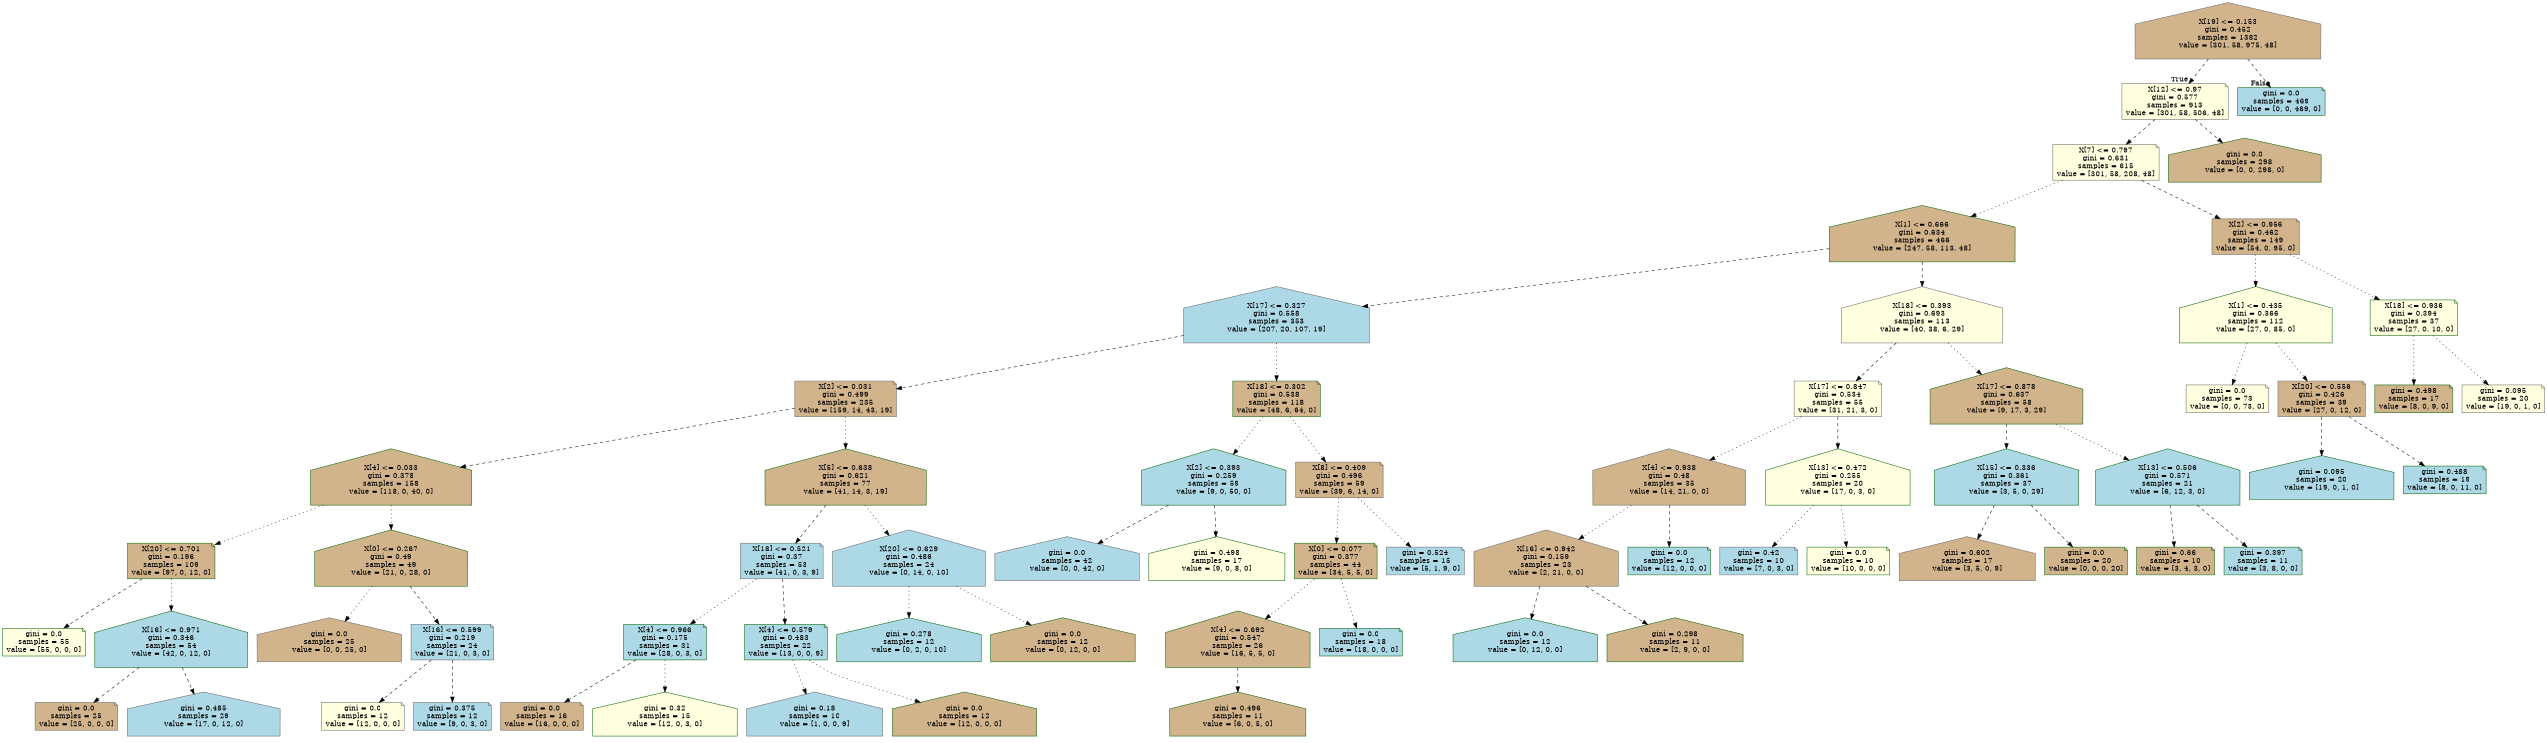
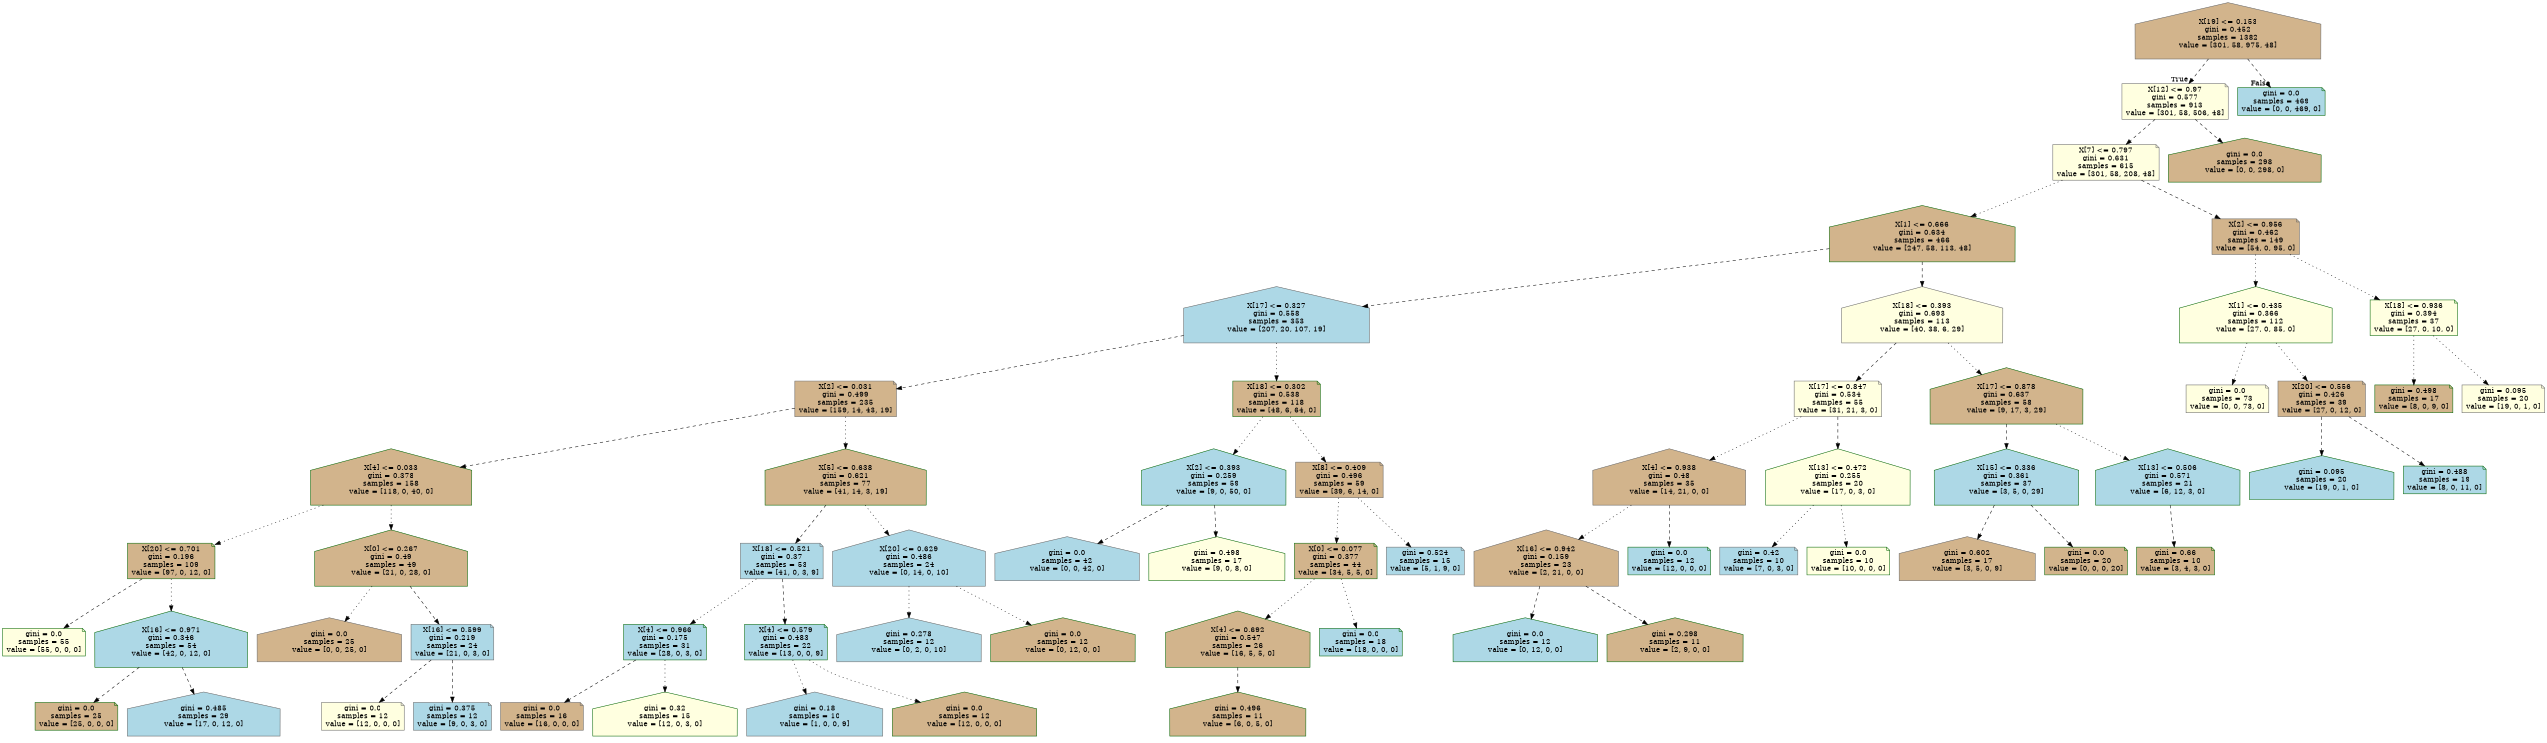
  digraph {
    node [color=darkgreen fillcolor=tan shape=house style=filled]
    edge [style=dashed]
    n1 [color=gray40 label="X[19] <= 0.153\ngini = 0.452\nsamples = 1382\nvalue = [301, 58, 975, 48]"]
    n2 [color=gray40 fillcolor=lightyellow label="X[12] <= 0.97\ngini = 0.577\nsamples = 913\nvalue = [301, 58, 506, 48]" shape=note]
    n3 [fillcolor=lightblue label="gini = 0.0\nsamples = 469\nvalue = [0, 0, 469, 0]" shape=note]
    n4 [color=gray40 fillcolor=lightyellow label="X[7] <= 0.797\ngini = 0.631\nsamples = 615\nvalue = [301, 58, 208, 48]" shape=note]
    n5 [label="gini = 0.0\nsamples = 298\nvalue = [0, 0, 298, 0]"]
    n6 [label="X[1] <= 0.666\ngini = 0.634\nsamples = 466\nvalue = [247, 58, 113, 48]"]
    n7 [color=gray40 label="X[2] <= 0.956\ngini = 0.462\nsamples = 149\nvalue = [54, 0, 95, 0]" shape=note]
    n8 [color=gray40 fillcolor=lightblue label="X[17] <= 0.327\ngini = 0.558\nsamples = 353\nvalue = [207, 20, 107, 19]"]
    n9 [color=gray40 fillcolor=lightyellow label="X[18] <= 0.393\ngini = 0.693\nsamples = 113\nvalue = [40, 38, 6, 29]"]
    n10 [fillcolor=lightyellow label="X[1] <= 0.435\ngini = 0.366\nsamples = 112\nvalue = [27, 0, 85, 0]"]
    n11 [fillcolor=lightyellow label="X[18] <= 0.936\ngini = 0.394\nsamples = 37\nvalue = [27, 0, 10, 0]" shape=note]
    n12 [color=gray40 label="X[2] <= 0.031\ngini = 0.499\nsamples = 235\nvalue = [159, 14, 43, 19]" shape=note]
    n13 [label="X[18] <= 0.302\ngini = 0.538\nsamples = 118\nvalue = [48, 6, 64, 0]" shape=note]
    n14 [color=gray40 fillcolor=lightyellow label="X[17] <= 0.847\ngini = 0.534\nsamples = 55\nvalue = [31, 21, 3, 0]" shape=note]
    n15 [label="X[17] <= 0.878\ngini = 0.637\nsamples = 58\nvalue = [9, 17, 3, 29]"]
    n16 [label="X[4] <= 0.033\ngini = 0.378\nsamples = 158\nvalue = [118, 0, 40, 0]"]
    n17 [label="X[5] <= 0.638\ngini = 0.621\nsamples = 77\nvalue = [41, 14, 3, 19]"]
    n18 [fillcolor=lightblue label="X[2] <= 0.393\ngini = 0.259\nsamples = 59\nvalue = [9, 0, 50, 0]"]
    n19 [color=gray40 label="X[8] <= 0.409\ngini = 0.496\nsamples = 59\nvalue = [39, 6, 14, 0]" shape=note]
    n20 [label="X[20] <= 0.701\ngini = 0.196\nsamples = 109\nvalue = [97, 0, 12, 0]" shape=note]
    n21 [label="X[0] <= 0.267\ngini = 0.49\nsamples = 49\nvalue = [21, 0, 28, 0]"]
    n22 [color=gray40 fillcolor=lightblue label="X[18] <= 0.521\ngini = 0.37\nsamples = 53\nvalue = [41, 0, 3, 9]" shape=note]
    n23 [color=gray40 fillcolor=lightblue label="X[20] <= 0.629\ngini = 0.486\nsamples = 24\nvalue = [0, 14, 0, 10]"]
    n24 [fillcolor=lightyellow label="gini = 0.0\nsamples = 55\nvalue = [55, 0, 0, 0]" shape=note]
    n25 [fillcolor=lightblue label="X[16] <= 0.971\ngini = 0.346\nsamples = 54\nvalue = [42, 0, 12, 0]"]
    n26 [color=gray40 label="gini = 0.0\nsamples = 25\nvalue = [0, 0, 25, 0]"]
    n27 [color=gray40 fillcolor=lightblue label="X[16] <= 0.599\ngini = 0.219\nsamples = 24\nvalue = [21, 0, 3, 0]" shape=note]
-   n28 [color=gray40 label="gini = 0.0\nsamples = 25\nvalue = [25, 0, 0, 0]" shape=note]
+   n28 [label="gini = 0.0\nsamples = 25\nvalue = [25, 0, 0, 0]" shape=note]
    n29 [color=gray40 fillcolor=lightblue label="gini = 0.485\nsamples = 29\nvalue = [17, 0, 12, 0]"]
    n30 [color=gray40 fillcolor=lightyellow label="gini = 0.0\nsamples = 12\nvalue = [12, 0, 0, 0]" shape=note]
    n31 [color=gray40 fillcolor=lightblue label="gini = 0.375\nsamples = 12\nvalue = [9, 0, 3, 0]" shape=note]
    n32 [fillcolor=lightblue label="X[4] <= 0.966\ngini = 0.175\nsamples = 31\nvalue = [28, 0, 3, 0]" shape=note]
    n33 [fillcolor=lightblue label="X[4] <= 0.579\ngini = 0.483\nsamples = 22\nvalue = [13, 0, 0, 9]" shape=note]
-   n34 [fillcolor=lightblue label="gini = 0.278\nsamples = 12\nvalue = [0, 2, 0, 10]"]
+   n34 [color=gray40 fillcolor=lightblue label="gini = 0.278\nsamples = 12\nvalue = [0, 2, 0, 10]"]
    n35 [label="gini = 0.0\nsamples = 12\nvalue = [0, 12, 0, 0]"]
    n36 [color=gray40 label="gini = 0.0\nsamples = 16\nvalue = [16, 0, 0, 0]" shape=note]
    n37 [fillcolor=lightyellow label="gini = 0.32\nsamples = 15\nvalue = [12, 0, 3, 0]"]
    n38 [color=gray40 fillcolor=lightblue label="gini = 0.18\nsamples = 10\nvalue = [1, 0, 0, 9]"]
    n39 [label="gini = 0.0\nsamples = 12\nvalue = [12, 0, 0, 0]"]
    n40 [color=gray40 fillcolor=lightblue label="gini = 0.0\nsamples = 42\nvalue = [0, 0, 42, 0]"]
    n41 [fillcolor=lightyellow label="gini = 0.498\nsamples = 17\nvalue = [9, 0, 8, 0]"]
    n42 [label="X[0] <= 0.077\ngini = 0.377\nsamples = 44\nvalue = [34, 5, 5, 0]" shape=note]
    n43 [color=gray40 fillcolor=lightblue label="gini = 0.524\nsamples = 15\nvalue = [5, 1, 9, 0]" shape=note]
    n44 [label="X[4] <= 0.692\ngini = 0.547\nsamples = 26\nvalue = [16, 5, 5, 0]"]
    n45 [fillcolor=lightblue label="gini = 0.0\nsamples = 18\nvalue = [18, 0, 0, 0]" shape=note]
    n46 [label="gini = 0.496\nsamples = 11\nvalue = [6, 0, 5, 0]"]
    n47 [color=gray40 label="X[4] <= 0.938\ngini = 0.48\nsamples = 35\nvalue = [14, 21, 0, 0]"]
    n48 [fillcolor=lightyellow label="X[13] <= 0.472\ngini = 0.255\nsamples = 20\nvalue = [17, 0, 3, 0]"]
    n49 [fillcolor=lightblue label="X[15] <= 0.336\ngini = 0.361\nsamples = 37\nvalue = [3, 5, 0, 29]"]
    n50 [fillcolor=lightblue label="X[13] <= 0.506\ngini = 0.571\nsamples = 21\nvalue = [6, 12, 3, 0]"]
    n51 [color=gray40 label="X[16] <= 0.942\ngini = 0.159\nsamples = 23\nvalue = [2, 21, 0, 0]"]
    n52 [fillcolor=lightblue label="gini = 0.0\nsamples = 12\nvalue = [12, 0, 0, 0]" shape=note]
    n53 [color=gray40 fillcolor=lightblue label="gini = 0.42\nsamples = 10\nvalue = [7, 0, 3, 0]" shape=note]
    n54 [fillcolor=lightyellow label="gini = 0.0\nsamples = 10\nvalue = [10, 0, 0, 0]" shape=note]
    n55 [fillcolor=lightblue label="gini = 0.0\nsamples = 12\nvalue = [0, 12, 0, 0]"]
    n56 [label="gini = 0.298\nsamples = 11\nvalue = [2, 9, 0, 0]"]
    n57 [color=gray40 label="gini = 0.602\nsamples = 17\nvalue = [3, 5, 0, 9]"]
    n58 [label="gini = 0.0\nsamples = 20\nvalue = [0, 0, 0, 20]" shape=note]
    n59 [label="gini = 0.66\nsamples = 10\nvalue = [3, 4, 3, 0]" shape=note]
-   n60 [fillcolor=lightblue label="gini = 0.397\nsamples = 11\nvalue = [3, 8, 0, 0]" shape=note]
    n61 [color=gray40 fillcolor=lightyellow label="gini = 0.0\nsamples = 73\nvalue = [0, 0, 73, 0]" shape=note]
    n62 [color=gray40 label="X[20] <= 0.556\ngini = 0.426\nsamples = 39\nvalue = [27, 0, 12, 0]" shape=note]
    n63 [label="gini = 0.498\nsamples = 17\nvalue = [8, 0, 9, 0]" shape=note]
    n64 [color=gray40 fillcolor=lightyellow label="gini = 0.095\nsamples = 20\nvalue = [19, 0, 1, 0]" shape=note]
    n65 [fillcolor=lightblue label="gini = 0.095\nsamples = 20\nvalue = [19, 0, 1, 0]"]
    n66 [fillcolor=lightblue label="gini = 0.488\nsamples = 19\nvalue = [8, 0, 11, 0]" shape=note]
    n1 -> n2 [headlabel=True labelangle=45 labeldistance=2.5]
    n1 -> n3 [headlabel=False labelangle=-45 labeldistance=2.5]
    n2 -> n4
    n2 -> n5
    n4 -> n6 [style=dotted]
    n4 -> n7
    n6 -> n8
    n6 -> n9
    n7 -> n10 [style=dotted]
    n7 -> n11 [style=dotted]
    n8 -> n12
    n8 -> n13 [style=dotted]
    n9 -> n14
    n9 -> n15 [style=dotted]
    n10 -> n61 [style=dotted]
    n10 -> n62 [style=dotted]
    n11 -> n63 [style=dotted]
    n11 -> n64 [style=dotted]
    n12 -> n16
    n12 -> n17 [style=dotted]
    n13 -> n18 [style=dotted]
    n13 -> n19 [style=dotted]
    n14 -> n47 [style=dotted]
    n14 -> n48
    n15 -> n49
    n15 -> n50 [style=dotted]
    n16 -> n20 [style=dotted]
    n16 -> n21 [style=dotted]
    n17 -> n22
    n17 -> n23 [style=dotted]
    n18 -> n40
    n18 -> n41
    n19 -> n42 [style=dotted]
    n19 -> n43 [style=dotted]
    n20 -> n24
    n20 -> n25 [style=dotted]
    n21 -> n26 [style=dotted]
    n21 -> n27
    n22 -> n32 [style=dotted]
    n22 -> n33
    n23 -> n34 [style=dotted]
    n23 -> n35 [style=dotted]
    n25 -> n28
    n25 -> n29
    n27 -> n30
    n27 -> n31
    n32 -> n36
    n32 -> n37 [style=dotted]
    n33 -> n38 [style=dotted]
    n33 -> n39 [style=dotted]
    n42 -> n44 [style=dotted]
    n42 -> n45 [style=dotted]
    n44 -> n46
    n47 -> n51 [style=dotted]
    n47 -> n52
    n48 -> n53 [style=dotted]
    n48 -> n54 [style=dotted]
    n49 -> n57
    n49 -> n58
    n50 -> n59
-   n50 -> n60
    n51 -> n55
    n51 -> n56
    n62 -> n65
    n62 -> n66
  }
